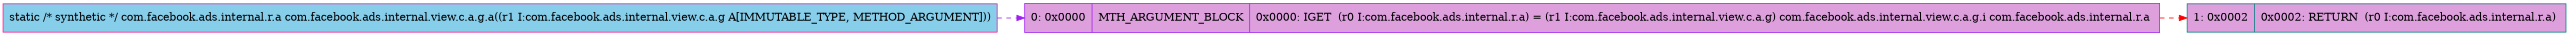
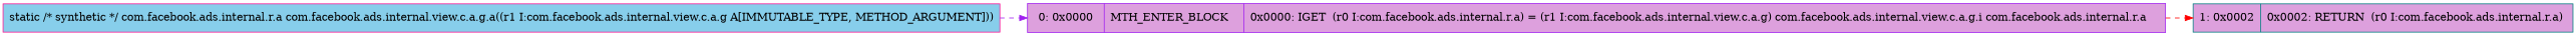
  digraph {
    rankdir=LR
    node [shape=record style=filled fillcolor=plum]
    edge [style=dashed]
-   n1 [label="{0\:\ 0x0000|MTH_ARGUMENT_BLOCK\l|0x0000: IGET  (r0 I:com.facebook.ads.internal.r.a) = (r1 I:com.facebook.ads.internal.view.c.a.g) com.facebook.ads.internal.view.c.a.g.i com.facebook.ads.internal.r.a \l}" color=purple]
+   n1 [label="{0\:\ 0x0000|MTH_ENTER_BLOCK\l|0x0000: IGET  (r0 I:com.facebook.ads.internal.r.a) = (r1 I:com.facebook.ads.internal.view.c.a.g) com.facebook.ads.internal.view.c.a.g.i com.facebook.ads.internal.r.a \l}" color=purple]
    n2 [label="{1\:\ 0x0002|0x0002: RETURN  (r0 I:com.facebook.ads.internal.r.a) \l}" color=teal]
    n3 [label="{static \/* synthetic *\/ com.facebook.ads.internal.r.a com.facebook.ads.internal.view.c.a.g.a((r1 I:com.facebook.ads.internal.view.c.a.g A[IMMUTABLE_TYPE, METHOD_ARGUMENT])) }" fillcolor=skyblue color=deeppink]
    n1 -> n2 [color=red]
    n3 -> n1 [color=purple]
  }
